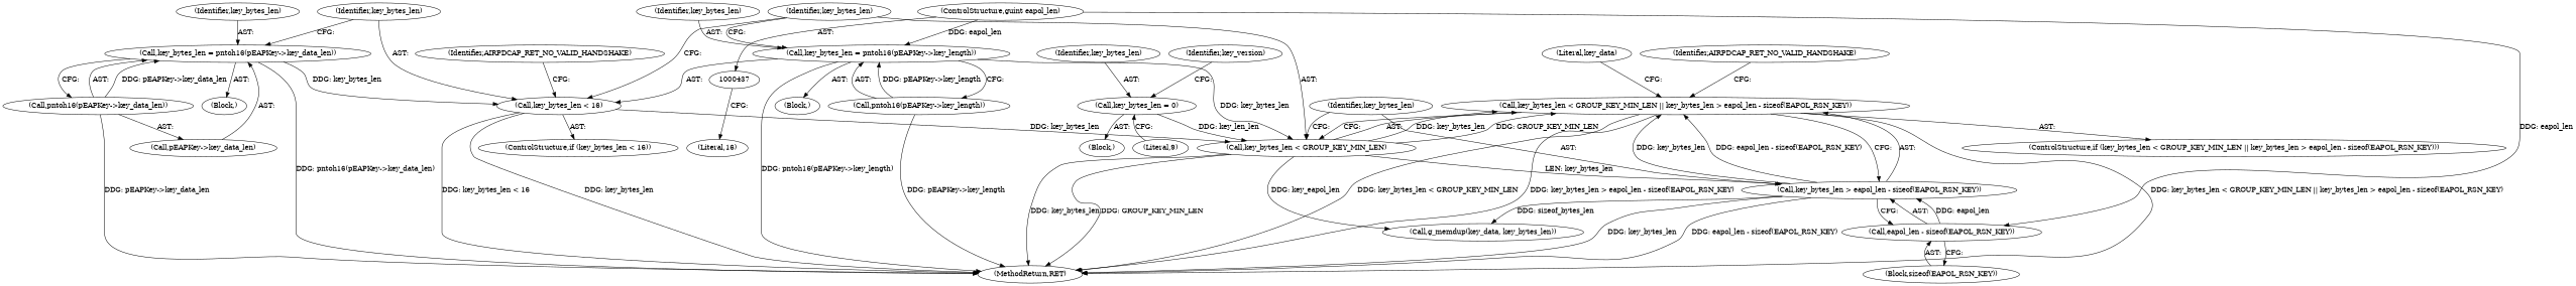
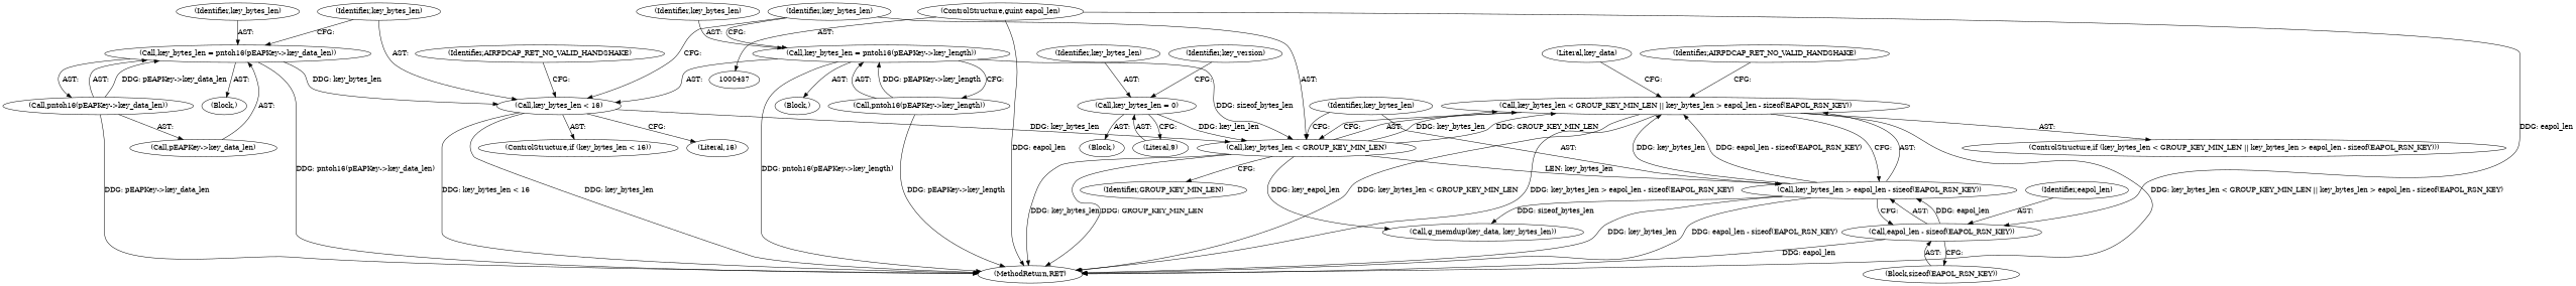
  digraph {
    n1 [label="(Call,key_bytes_len < GROUP_KEY_MIN_LEN || key_bytes_len > eapol_len - sizeof(EAPOL_RSN_KEY))"]
    n2 [label="(Call,key_bytes_len < GROUP_KEY_MIN_LEN)"]
    n3 [label="(Call,key_bytes_len > eapol_len - sizeof(EAPOL_RSN_KEY))"]
    n4 [label="(MethodReturn,RET)"]
    n5 [label="(ControlStructure,if (key_bytes_len < GROUP_KEY_MIN_LEN || key_bytes_len > eapol_len - sizeof(EAPOL_RSN_KEY)))"]
+   n6 [label="(Identifier,GROUP_KEY_MIN_LEN)"]
    n7 [label="(Call,g_memdup(key_data, key_bytes_len))"]
    n8 [label="(Call,eapol_len - sizeof(EAPOL_RSN_KEY))"]
    n9 [label="(Call,key_bytes_len < 16)"]
    n10 [label="(Literal,16)"]
    n11 [label="(ControlStructure,if (key_bytes_len < 16))"]
    n12 [label="(Call,key_bytes_len = pntoh16(pEAPKey->key_data_len))"]
    n13 [label="(Call,pntoh16(pEAPKey->key_data_len))"]
    n14 [label="(Block,)"]
    n15 [label="(Call,pEAPKey->key_data_len)"]
    n16 [label="(Call,key_bytes_len = pntoh16(pEAPKey->key_length))"]
    n17 [label="(Call,pntoh16(pEAPKey->key_length))"]
    n18 [label="(Block,)"]
    n19 [label="(Call,key_bytes_len = 0)"]
    n20 [label="(Literal,9)"]
    n21 [label="(Block,)"]
    n22 [label="(Block,sizeof(EAPOL_RSN_KEY))"]
    n23 [label="(ControlStructure,guint eapol_len)"]
    n24 [label=1000437]
    n25 [label="(Literal,key_data)"]
    n26 [label="(Identifier,AIRPDCAP_RET_NO_VALID_HANDSHAKE)"]
    n27 [label="(Identifier,key_bytes_len)"]
    n28 [label="(Identifier,key_bytes_len)"]
    n29 [label="(Identifier,key_bytes_len)"]
+   n30 [label="(Identifier,eapol_len)"]
    n31 [label="(Identifier,key_bytes_len)"]
    n32 [label="(Identifier,key_version)"]
    n33 [label="(Identifier,key_bytes_len)"]
    n34 [label="(Identifier,key_bytes_len)"]
    n35 [label="(Identifier,AIRPDCAP_RET_NO_VALID_HANDSHAKE)"]
    n1 -> n2 [label="CFG: "]
    n1 -> n3 [label="CFG: "]
    n1 -> n4 [label="DDG: key_bytes_len < GROUP_KEY_MIN_LEN"]
    n1 -> n4 [label="DDG: key_bytes_len > eapol_len - sizeof(EAPOL_RSN_KEY)"]
    n1 -> n4 [label="DDG: key_bytes_len < GROUP_KEY_MIN_LEN || key_bytes_len > eapol_len - sizeof(EAPOL_RSN_KEY)"]
    n1 -> n5 [label="AST: "]
    n2 -> n1 [label="AST: "]
    n2 -> n1 [label="DDG: key_bytes_len"]
    n2 -> n1 [label="DDG: GROUP_KEY_MIN_LEN"]
    n2 -> n3 [label="LEN: key_bytes_len"]
    n2 -> n4 [label="DDG: key_bytes_len"]
    n2 -> n4 [label="DDG: GROUP_KEY_MIN_LEN"]
+   n2 -> n6 [label="CFG: "]
    n2 -> n7 [label="DDG: key_eapol_len"]
    n3 -> n1 [label="AST: "]
    n3 -> n1 [label="DDG: key_bytes_len"]
    n3 -> n1 [label="DDG: eapol_len - sizeof(EAPOL_RSN_KEY)"]
    n3 -> n4 [label="DDG: key_bytes_len"]
    n3 -> n4 [label="DDG: eapol_len - sizeof(EAPOL_RSN_KEY)"]
    n3 -> n7 [label="DDG: sizeof_bytes_len"]
    n3 -> n8 [label="CFG: "]
    n8 -> n3 [label="AST: "]
    n8 -> n3 [label="DDG: eapol_len"]
+   n8 -> n4 [label="DDG: eapol_len"]
    n8 -> n22 [label="CFG: "]
    n9 -> n2 [label="DDG: key_bytes_len"]
    n9 -> n4 [label="DDG: key_bytes_len"]
    n9 -> n4 [label="DDG: key_bytes_len < 16"]
-   n24 -> n10 [label="CFG: "]
+   n9 -> n10 [label="CFG: "]
    n9 -> n11 [label="AST: "]
    n12 -> n4 [label="DDG: pntoh16(pEAPKey->key_data_len)"]
    n12 -> n9 [label="DDG: key_bytes_len"]
-   n12 -> n13 [label="CFG: "]
+   n12 -> n13 [label="AST: "]
    n12 -> n14 [label="AST: "]
    n13 -> n4 [label="DDG: pEAPKey->key_data_len"]
    n13 -> n12 [label="AST: "]
    n13 -> n12 [label="DDG: pEAPKey->key_data_len"]
    n13 -> n15 [label="AST: "]
    n15 -> n12 [label="AST: "]
-   n16 -> n2 [label="DDG: key_bytes_len"]
+   n16 -> n2 [label="DDG: sizeof_bytes_len"]
    n16 -> n4 [label="DDG: pntoh16(pEAPKey->key_length)"]
    n16 -> n9 [label="AST: "]
    n16 -> n17 [label="CFG: "]
    n16 -> n18 [label="AST: "]
    n17 -> n4 [label="DDG: pEAPKey->key_length"]
    n17 -> n16 [label="AST: "]
    n17 -> n16 [label="DDG: pEAPKey->key_length"]
    n19 -> n2 [label="DDG: key_len_len"]
+   n19 -> n20 [label="CFG: "]
    n19 -> n21 [label="AST: "]
-   n20 -> n19 [label="CFG: "]
+   n20 -> n19 [label="AST: "]
    n22 -> n8 [label="AST: "]
-   n23 -> n16 [label="DDG: eapol_len"]
+   n23 -> n4 [label="DDG: eapol_len"]
    n23 -> n8 [label="DDG: eapol_len"]
    n23 -> n24 [label="AST: "]
    n25 -> n1 [label="CFG: "]
    n26 -> n1 [label="CFG: "]
    n27 -> n12 [label="AST: "]
    n28 -> n19 [label="AST: "]
    n29 -> n2 [label="AST: "]
    n29 -> n9 [label="CFG: "]
    n29 -> n16 [label="CFG: "]
+   n30 -> n8 [label="AST: "]
    n31 -> n2 [label="CFG: "]
    n31 -> n3 [label="AST: "]
    n32 -> n19 [label="CFG: "]
    n33 -> n16 [label="AST: "]
    n34 -> n9 [label="AST: "]
    n34 -> n12 [label="CFG: "]
    n35 -> n9 [label="CFG: "]
  }
